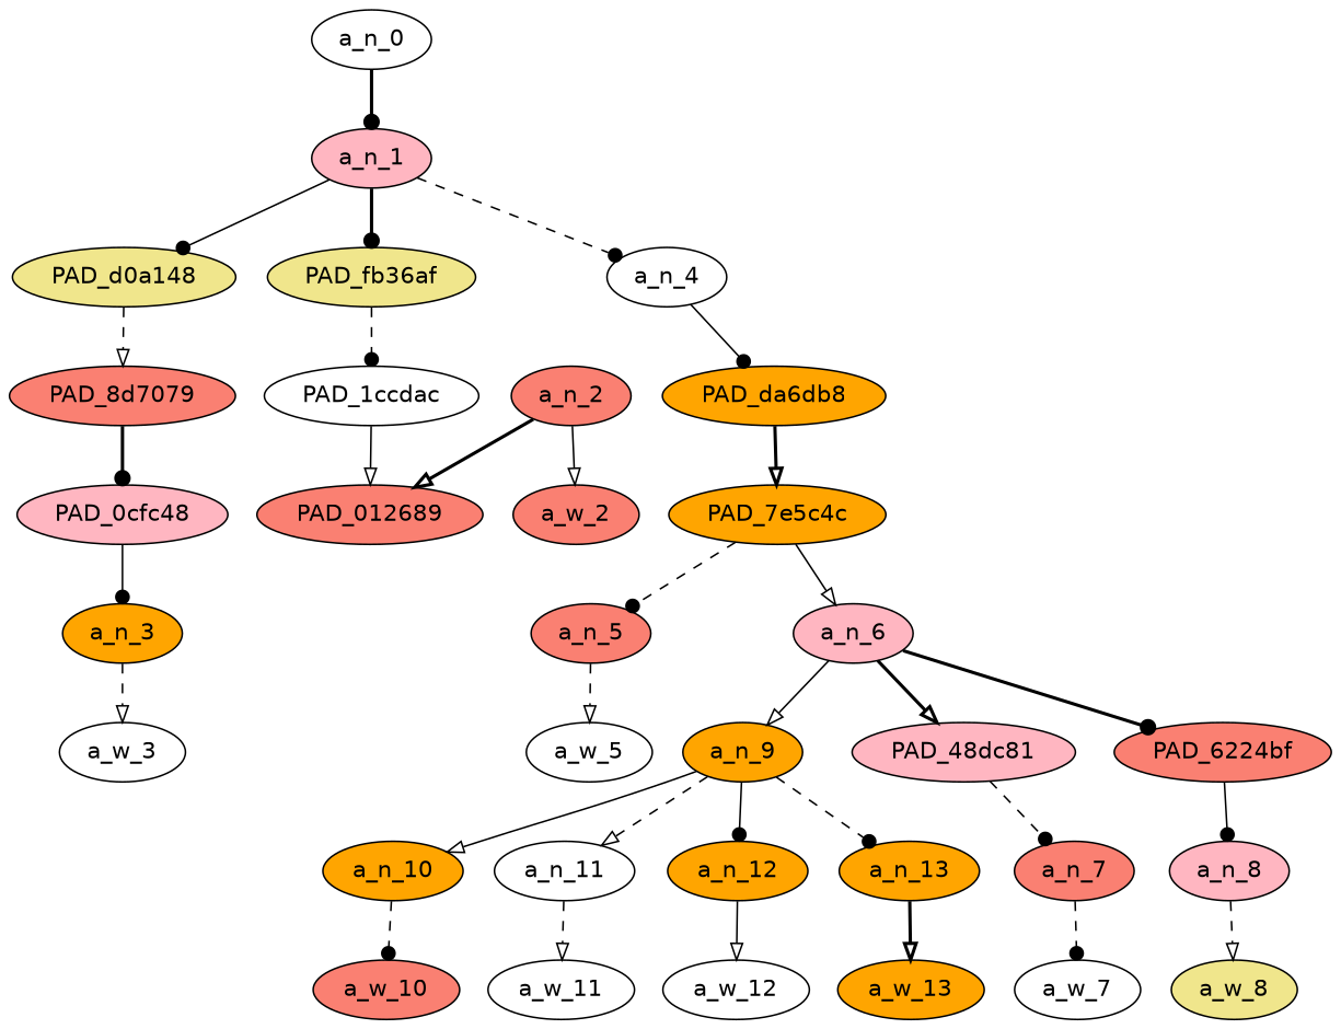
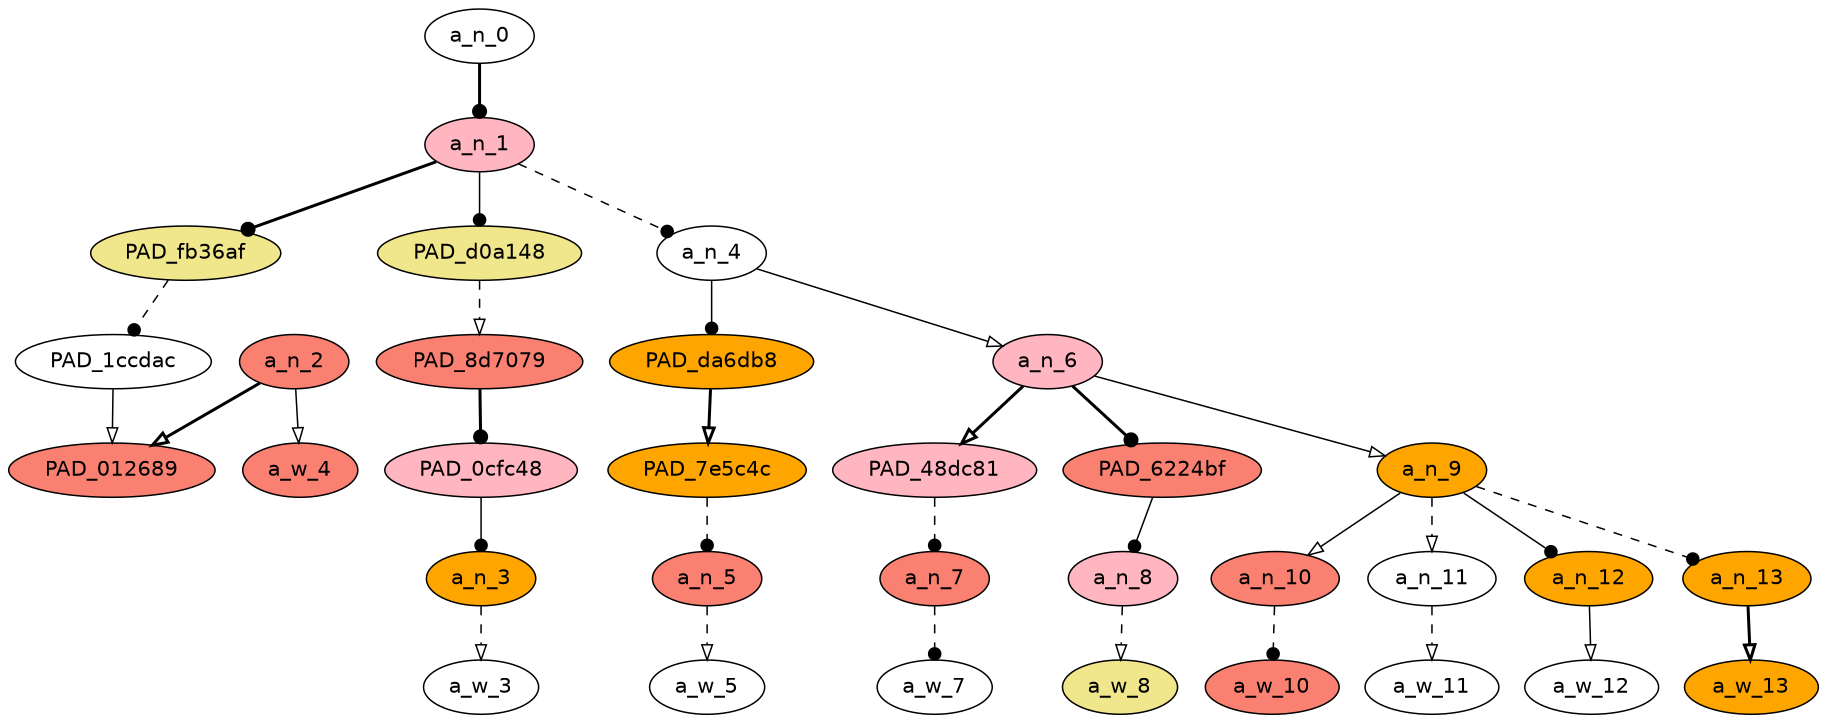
  strict digraph {
    fontname="DejaVu Sans"
    node [div_dir=1 fillcolor=white fontname="DejaVu Sans" index=0 level=1 style=filled text_span="[0]" value=0.07096255]
    edge [arrowhead=dot fontname="DejaVu Sans" style=dashed]
    a_n_0 [level=6 text_span="[0, 1, 2, 3, 4, 5, 6, 7, 8]" value=0.99999998]
    a_n_1 [fillcolor=lightpink level=5 text_span="[0, 1, 2, 3, 4, 5, 6, 7, 8]" value=0.99958161]
    PAD_fb36af [fillcolor=khaki level=4]
    PAD_d0a148 [fillcolor=khaki index=1 level=4 text_span="[1]" value=0.06920872]
    a_n_4 [index=2 level=4 text_span="[2, 3, 4, 5, 6, 7, 8]" value=0.85899197]
    PAD_1ccdac [level=3]
    PAD_8d7079 [fillcolor=salmon index=1 level=3 text_span="[1]" value=0.06920872]
    PAD_da6db8 [fillcolor=orange index=2 level=3 text_span="[2]" value=0.08047464]
    a_n_6 [fillcolor=lightpink index=3 level=3 text_span="[3, 4, 5, 6, 7, 8]" value=0.77833922]
    PAD_012689 [fillcolor=salmon level=2]
    PAD_0cfc48 [fillcolor=lightpink index=1 level=2 text_span="[1]" value=0.06920872]
    PAD_7e5c4c [fillcolor=orange index=2 level=2 text_span="[2]" value=0.08047464]
    PAD_48dc81 [fillcolor=lightpink index=3 level=2 text_span="[3]" value=0.09445259]
    PAD_6224bf [div_dir=-1 fillcolor=salmon index=4 level=2 text_span="[4]" value=0.17222680]
    a_n_9 [fillcolor=orange index=5 level=2 text_span="[5, 6, 7, 8]" value=0.51149446]
    a_n_2 [fillcolor=salmon]
-   a_w_2 [div_dir=0 fillcolor=salmon level=0 value=touch]
+   a_w_2 [div_dir=0 fillcolor=salmon level=0 value=touch label=a_w_4]
    a_n_3 [fillcolor=orange index=1 text_span="[1]" value=0.06920872]
    a_w_3 [div_dir=0 index=1 level=0 text_span="[1]" value=down]
    a_n_5 [fillcolor=salmon index=2 text_span="[2]" value=0.08047464]
    a_n_7 [fillcolor=salmon index=3 text_span="[3]" value=0.09445259]
    a_n_8 [div_dir=-1 fillcolor=lightpink index=4 text_span="[4]" value=0.17222680]
-   a_n_10 [fillcolor=orange index=5 text_span="[5]" value=0.07357873]
+   a_n_10 [fillcolor=salmon index=5 text_span="[5]" value=0.07357873]
    a_n_11 [index=6 text_span="[6]" value=0.10002859]
    a_n_12 [fillcolor=orange index=7 text_span="[7]" value=0.11777147]
    a_n_13 [fillcolor=orange index=8 text_span="[8]" value=0.21966653]
    a_w_5 [div_dir=0 index=2 level=0 text_span="[2]" value=w]
    a_w_7 [div_dir=0 index=3 level=0 text_span="[3]" value=them]
    a_w_8 [div_dir=0 fillcolor=khaki index=4 level=0 text_span="[4]" value=bricks]
    a_w_10 [div_dir=0 fillcolor=salmon index=5 level=0 text_span="[5]" value=go]
    a_w_11 [div_dir=0 index=6 level=0 text_span="[6]" value=harder]
    a_w_12 [div_dir=0 index=7 level=0 text_span="[7]" value=lil]
    a_w_13 [div_dir=0 fillcolor=orange index=8 level=0 text_span="[8]" value=nigga]
    a_n_0 -> a_n_1 [style=bold]
    a_n_1 -> PAD_fb36af [style=bold]
    a_n_1 -> PAD_d0a148 [style=solid]
    a_n_1 -> a_n_4
    PAD_fb36af -> PAD_1ccdac
    PAD_d0a148 -> PAD_8d7079 [arrowhead=onormal]
    a_n_4 -> PAD_da6db8 [style=solid]
-   PAD_7e5c4c -> a_n_6 [arrowhead=onormal style=solid]
+   a_n_4 -> a_n_6 [arrowhead=onormal style=solid]
    PAD_1ccdac -> PAD_012689 [arrowhead=onormal style=solid]
    PAD_8d7079 -> PAD_0cfc48 [style=bold]
    PAD_da6db8 -> PAD_7e5c4c [arrowhead=onormal style=bold]
    a_n_6 -> PAD_48dc81 [arrowhead=onormal style=bold]
    a_n_6 -> PAD_6224bf [style=bold]
    a_n_6 -> a_n_9 [arrowhead=onormal style=solid]
    PAD_0cfc48 -> a_n_3 [style=solid]
    PAD_7e5c4c -> a_n_5
    PAD_48dc81 -> a_n_7
    PAD_6224bf -> a_n_8 [style=solid]
    a_n_9 -> a_n_10 [arrowhead=onormal style=solid]
    a_n_9 -> a_n_11 [arrowhead=onormal]
    a_n_9 -> a_n_12 [style=solid]
    a_n_9 -> a_n_13
    a_n_2 -> PAD_012689 [arrowhead=onormal style=bold]
    a_n_2 -> a_w_2 [arrowhead=onormal style=solid]
    a_n_3 -> a_w_3 [arrowhead=onormal]
    a_n_5 -> a_w_5 [arrowhead=onormal]
    a_n_7 -> a_w_7
    a_n_8 -> a_w_8 [arrowhead=onormal]
    a_n_10 -> a_w_10
    a_n_11 -> a_w_11 [arrowhead=onormal]
    a_n_12 -> a_w_12 [arrowhead=onormal style=solid]
    a_n_13 -> a_w_13 [arrowhead=onormal style=bold]
  }
